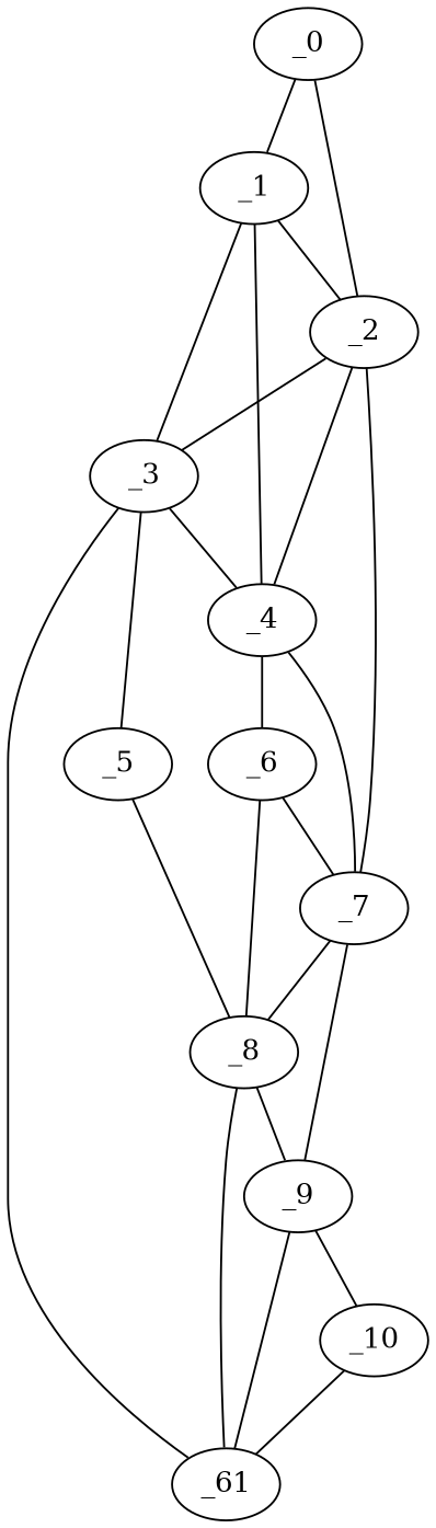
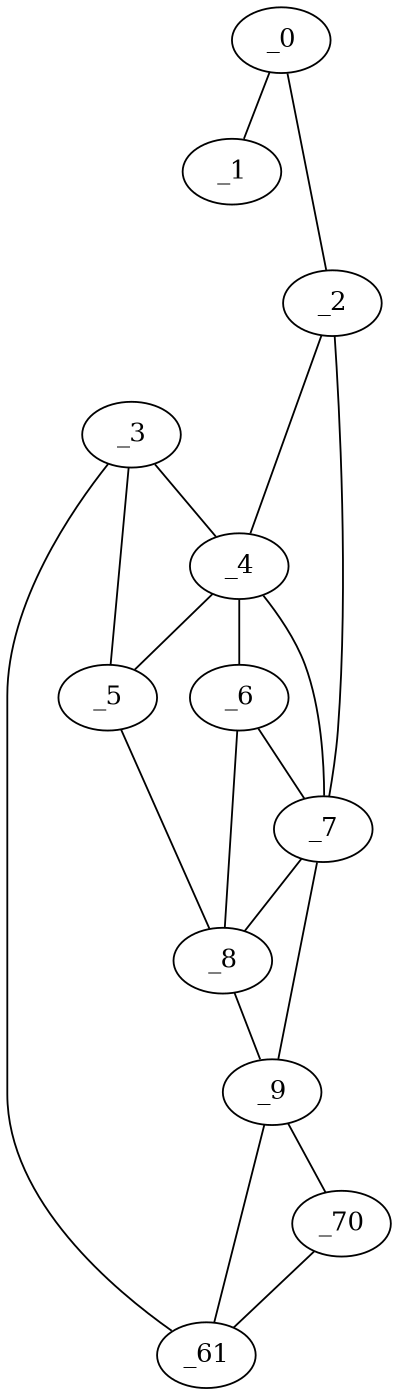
  graph {
    node [y=26]
    edge [valence=1]
    _0 [x=15 y=37]
    _1 [x=21 y=43]
    _2 [x=23 y=31]
    _3 [x=33 y=47]
    _4 [x=37]
    _7 [x=59 y=18]
    _5 [x=48]
    n8 [label=_61 x=117 y=36]
    _6 [x=54 y=22]
    _8 [x=66]
    _9 [x=77 y=18]
-   _10 [x=82 y=22]
+   _10 [x=82 y=22 label=_70]
    _0 -- _1
    _0 -- _2
-   _1 -- _2 [valence=2]
-   _1 -- _3
-   _2 -- _3 [valence=2]
    _2 -- _4 [valence=2]
    _2 -- _7
    _3 -- _4 [valence=2]
    _3 -- _5
    _3 -- n8
    _4 -- _7 [valence=2]
-   _4 -- _1 [valence=2]
+   _4 -- _5 [valence=2]
    _4 -- _6
    _7 -- _8 [valence=2]
    _7 -- _9
    _5 -- _8
    _6 -- _7
    _6 -- _8 [valence=2]
-   _8 -- n8
    _8 -- _9 [valence=2]
    _9 -- n8
    _9 -- _10
    _10 -- n8 [valence=2]
  }
